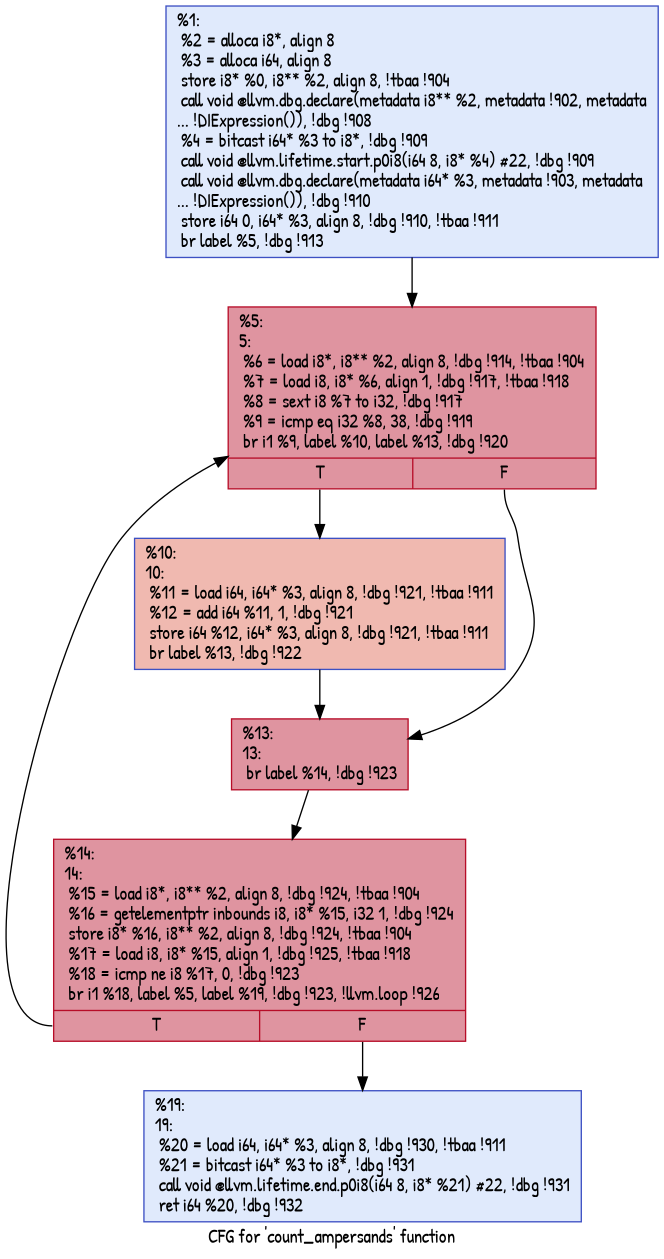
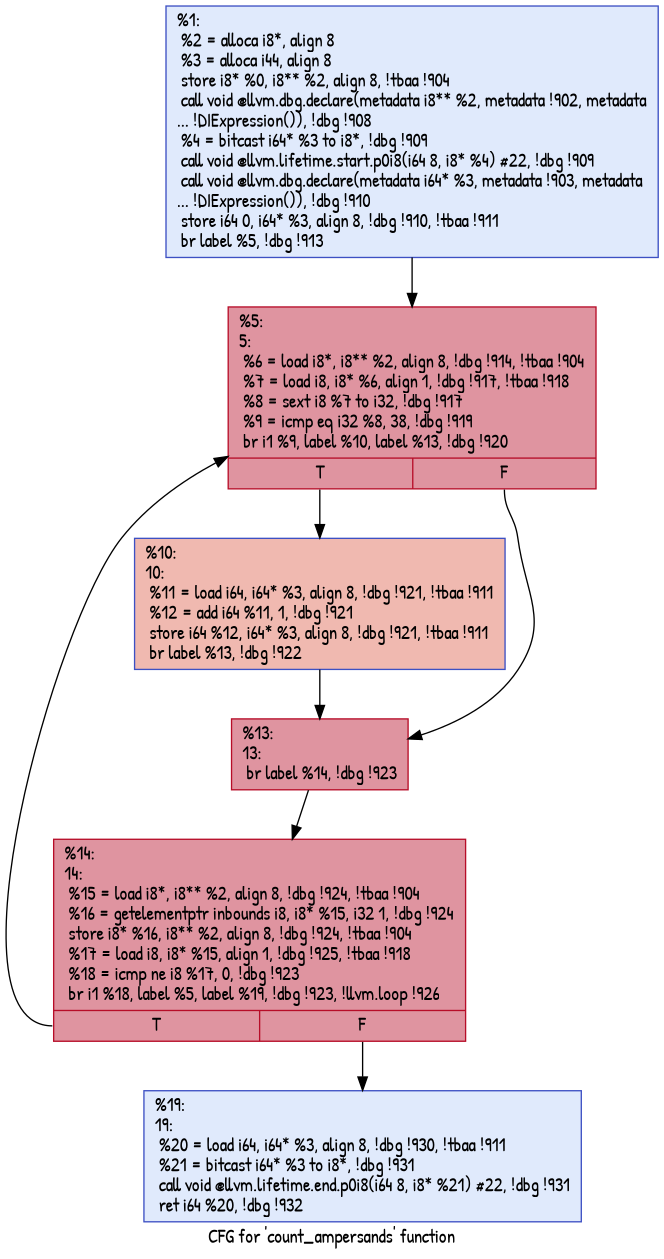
  digraph {
    label="CFG for 'count_ampersands' function"
    fontname="Patrick Hand"
    node [color="#3d50c3ff" fillcolor="#b70d2870" shape=record style=filled fontname="Patrick Hand"]
    edge [fontname="Patrick Hand"]
-   n1 [fillcolor="#b9d0f970" label="{%1:\l  %2 = alloca i8*, align 8\l  %3 = alloca i64, align 8\l  store i8* %0, i8** %2, align 8, !tbaa !904\l  call void @llvm.dbg.declare(metadata i8** %2, metadata !902, metadata\l... !DIExpression()), !dbg !908\l  %4 = bitcast i64* %3 to i8*, !dbg !909\l  call void @llvm.lifetime.start.p0i8(i64 8, i8* %4) #22, !dbg !909\l  call void @llvm.dbg.declare(metadata i64* %3, metadata !903, metadata\l... !DIExpression()), !dbg !910\l  store i64 0, i64* %3, align 8, !dbg !910, !tbaa !911\l  br label %5, !dbg !913\l}"]
+   n1 [fillcolor="#b9d0f970" label="{%1:\l  %2 = alloca i8*, align 8\l  %3 = alloca i44, align 8\l  store i8* %0, i8** %2, align 8, !tbaa !904\l  call void @llvm.dbg.declare(metadata i8** %2, metadata !902, metadata\l... !DIExpression()), !dbg !908\l  %4 = bitcast i64* %3 to i8*, !dbg !909\l  call void @llvm.lifetime.start.p0i8(i64 8, i8* %4) #22, !dbg !909\l  call void @llvm.dbg.declare(metadata i64* %3, metadata !903, metadata\l... !DIExpression()), !dbg !910\l  store i64 0, i64* %3, align 8, !dbg !910, !tbaa !911\l  br label %5, !dbg !913\l}"]
    n2 [color="#b70d28ff" label="{%5:\l5:                                                \l  %6 = load i8*, i8** %2, align 8, !dbg !914, !tbaa !904\l  %7 = load i8, i8* %6, align 1, !dbg !917, !tbaa !918\l  %8 = sext i8 %7 to i32, !dbg !917\l  %9 = icmp eq i32 %8, 38, !dbg !919\l  br i1 %9, label %10, label %13, !dbg !920\l|{<s0>T|<s1>F}}"]
    n3 [fillcolor="#de614d70" label="{%10:\l10:                                               \l  %11 = load i64, i64* %3, align 8, !dbg !921, !tbaa !911\l  %12 = add i64 %11, 1, !dbg !921\l  store i64 %12, i64* %3, align 8, !dbg !921, !tbaa !911\l  br label %13, !dbg !922\l}"]
    n4 [color="#b70d28ff" label="{%13:\l13:                                               \l  br label %14, !dbg !923\l}"]
    n5 [color="#b70d28ff" label="{%14:\l14:                                               \l  %15 = load i8*, i8** %2, align 8, !dbg !924, !tbaa !904\l  %16 = getelementptr inbounds i8, i8* %15, i32 1, !dbg !924\l  store i8* %16, i8** %2, align 8, !dbg !924, !tbaa !904\l  %17 = load i8, i8* %15, align 1, !dbg !925, !tbaa !918\l  %18 = icmp ne i8 %17, 0, !dbg !923\l  br i1 %18, label %5, label %19, !dbg !923, !llvm.loop !926\l|{<s0>T|<s1>F}}"]
    n6 [fillcolor="#b9d0f970" label="{%19:\l19:                                               \l  %20 = load i64, i64* %3, align 8, !dbg !930, !tbaa !911\l  %21 = bitcast i64* %3 to i8*, !dbg !931\l  call void @llvm.lifetime.end.p0i8(i64 8, i8* %21) #22, !dbg !931\l  ret i64 %20, !dbg !932\l}"]
    n1 -> n2
    n2 -> n3 [tailport=s0]
    n2 -> n4 [tailport=s1]
    n3 -> n4
    n4 -> n5
    n5 -> n2 [tailport=s0]
    n5 -> n6 [tailport=s1]
  }
